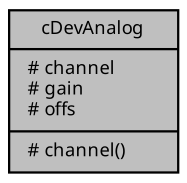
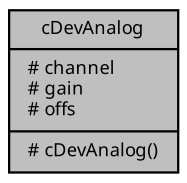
  digraph {
-   n1 [color=black fillcolor=grey75 fontcolor=black fontname=Sans fontsize=8 height=0.2 label="{cDevAnalog\n|# channel\l# gain\l# offs\l|# channel()\l}" shape=record style=filled width=0.4]
+   n1 [color=black fillcolor=grey75 fontcolor=black fontname=Sans fontsize=8 height=0.2 label="{cDevAnalog\n|# channel\l# gain\l# offs\l|# cDevAnalog()\l}" shape=record style=filled width=0.4]
  }
